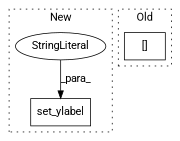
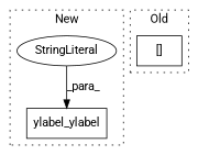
  digraph {
    fontname=Roboto
    node [shape=box fontname=Roboto]
-   n1 [a=32 l="11,1" label=set_ylabel s="2630,2663"]
+   n1 [a=32 l="11,1" label=ylabel_ylabel s="2630,2663"]
    n2 [a=45 l=22 label=StringLiteral s=2641 shape=ellipse]
    n3 [a=2 l="9,1" label="[]" s="917,933"]
    subgraph cluster_1 {
      label=New
      style=dotted
      n1
      n2
    }
    subgraph cluster_2 {
      label=Old
      style=dotted
      n3
    }
    n2 -> n1 [label=_para_ fontname=Roboto]
  }
